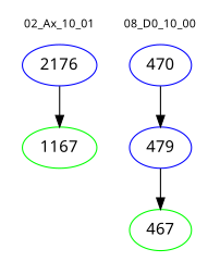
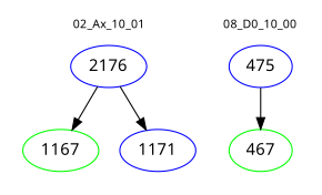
  digraph {
    fontname="Noto Sans"
    node [color=blue fontname="Noto Sans"]
    edge [color=black fontname="Noto Sans"]
    n1 [label=2176]
    n2 [color=green label=1167]
-   n4 [label=470]
+   n3 [label=1171]
    n5 [color=green label=467]
-   n6 [label=479]
+   n6 [label=475]
    subgraph cluster_1 {
      color=white
      fontsize=10
      label="02_Ax_10_01"
      n1
      n2
+     n3
    }
    subgraph cluster_2 {
      color=white
      fontsize=10
      label="08_D0_10_00"
-     n4
      n5
      n6
    }
    n1 -> n2
-   n4 -> n6
+   n1 -> n3
    n6 -> n5
  }
